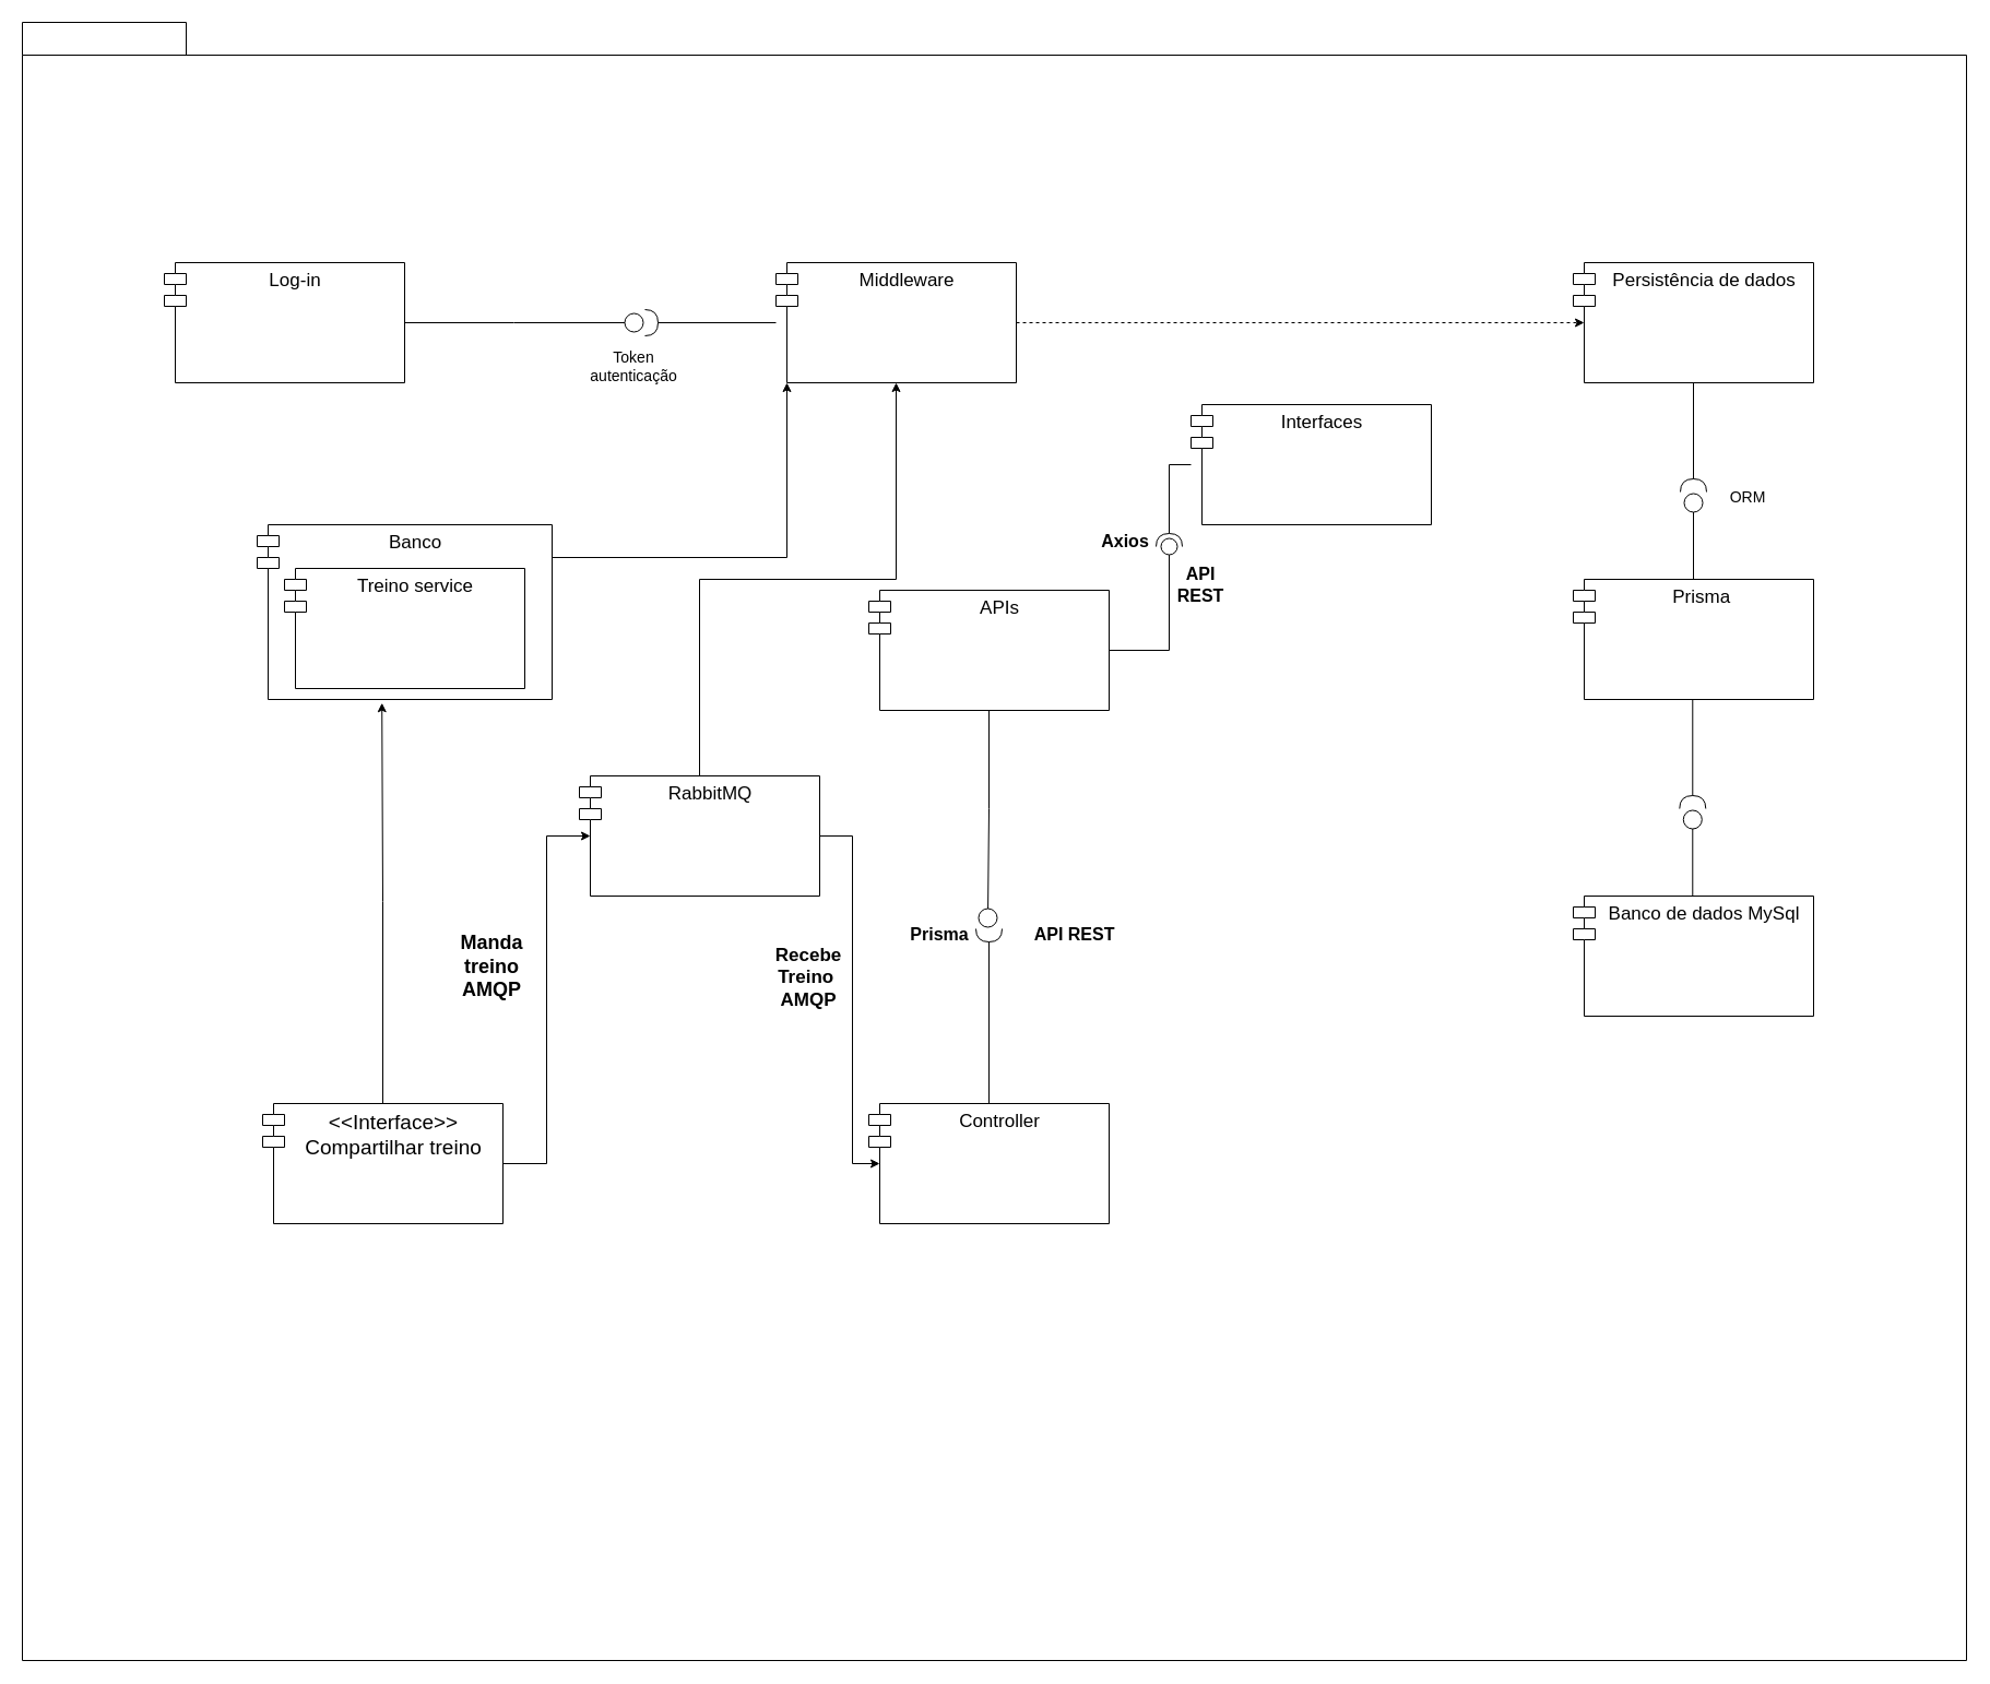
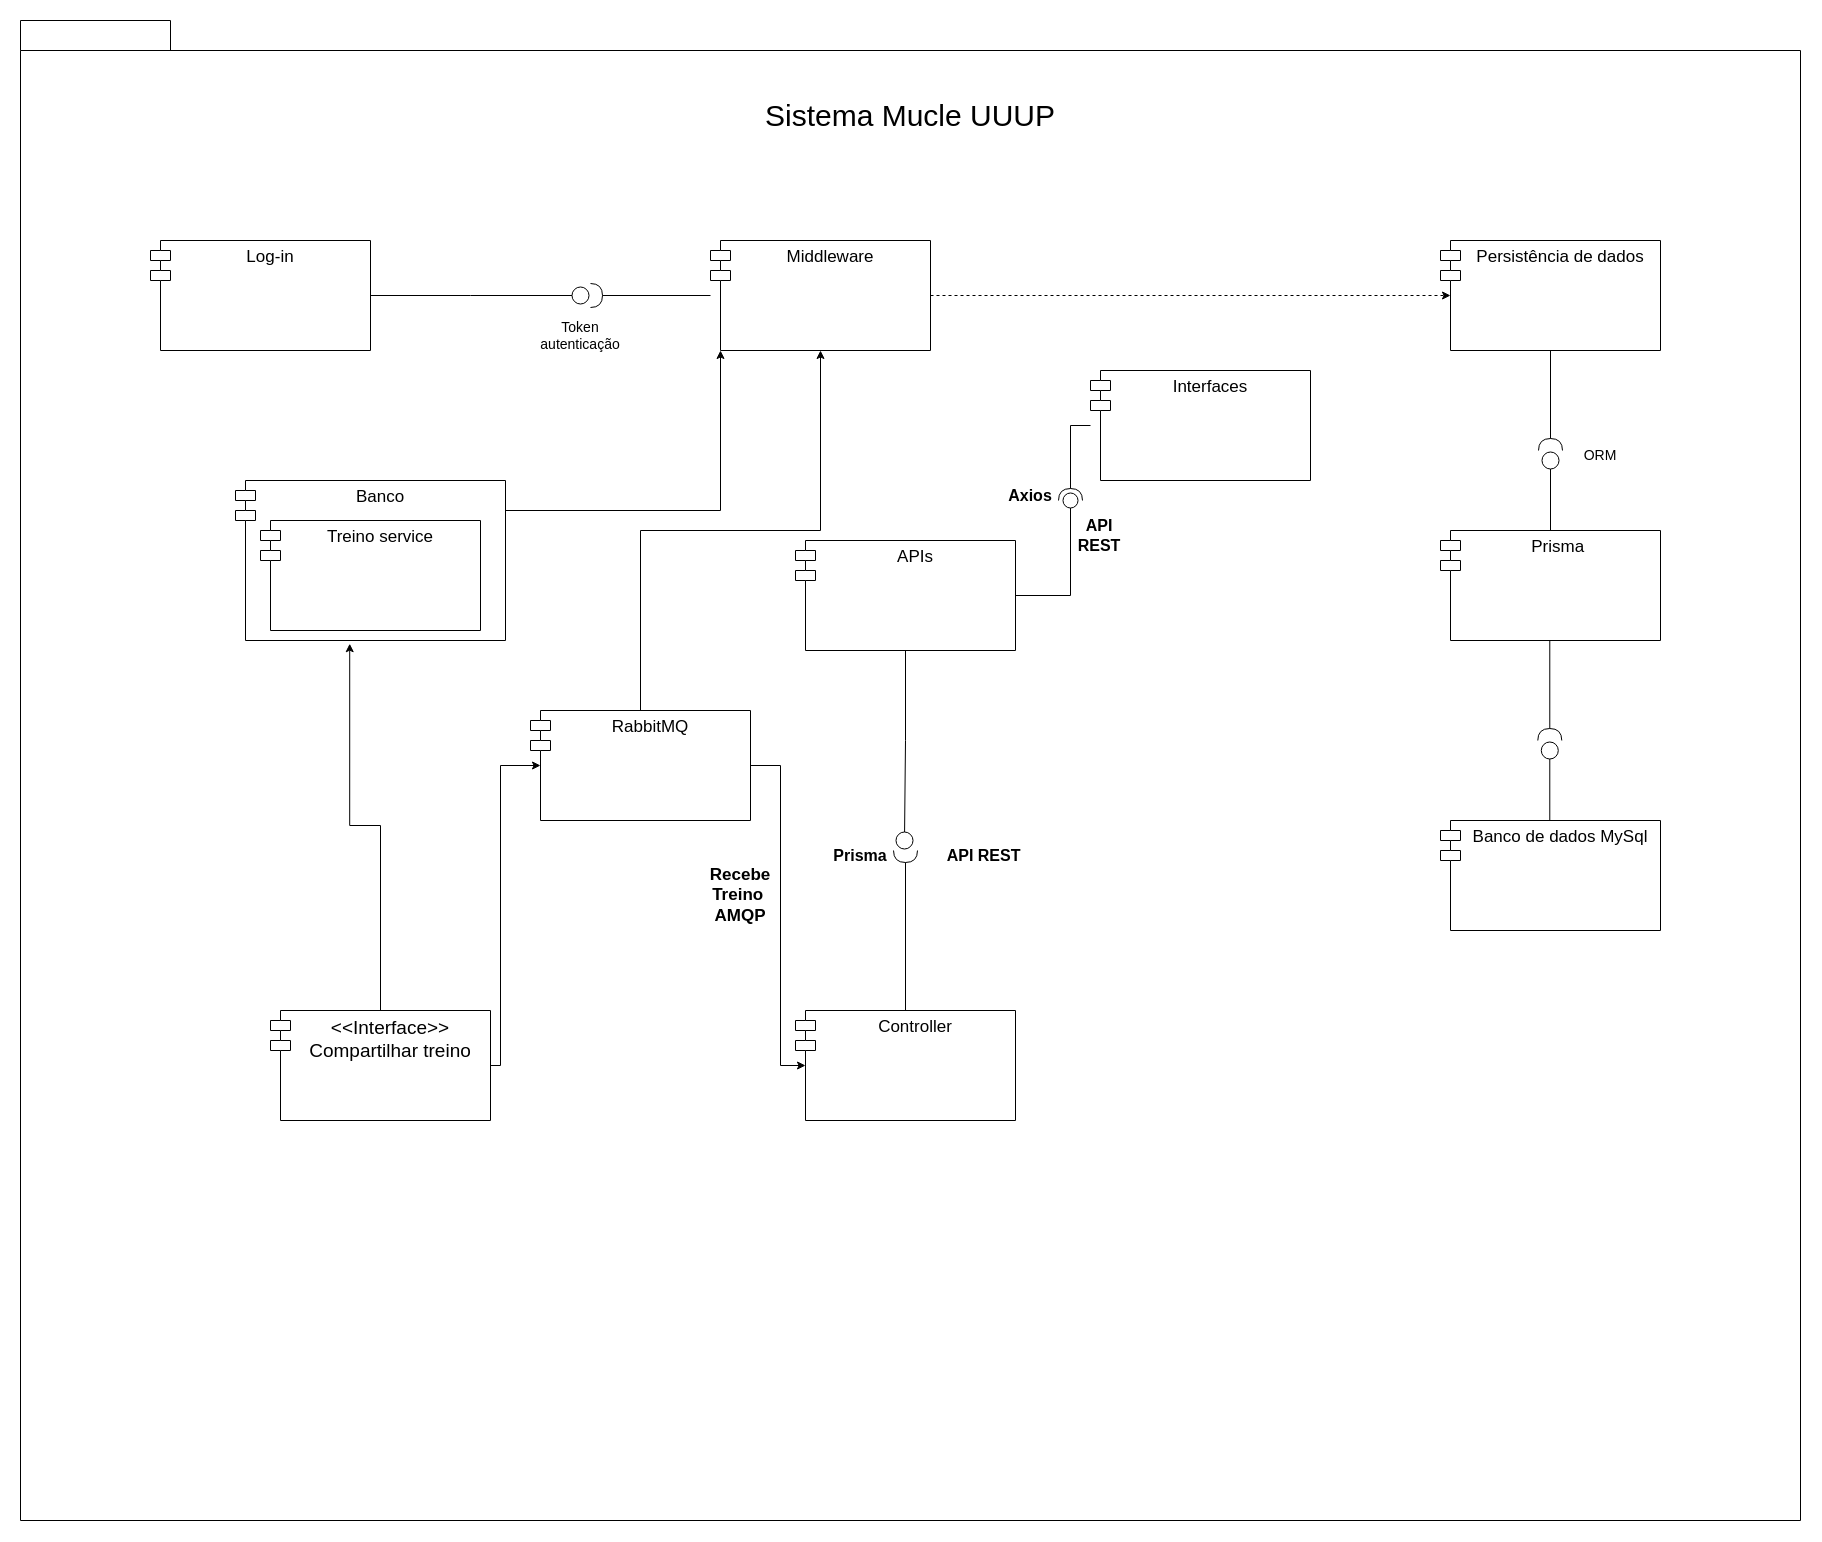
  <mxCell id="0" />
  <mxCell id="1" parent="0" />
  <mxCell id="2" value="" style="shape=folder;fontStyle=1;tabWidth=80;tabHeight=30;tabPosition=left;html=1;boundedLbl=1;whiteSpace=wrap;" vertex="1" parent="1"><mxGeometry x="20" y="20" width="1780" height="1500" as="geometry" /></mxCell>
+ <mxCell id="3" value="&lt;font style=&quot;font-size: 30px;&quot;&gt;Sistema Mucle UUUP&lt;/font&gt;" style="text;html=1;align=center;verticalAlign=middle;whiteSpace=wrap;rounded=0;" vertex="1" parent="1"><mxGeometry x="751.25" y="100" width="317.5" height="30" as="geometry" /></mxCell>
  <mxCell id="4" value="&lt;font style=&quot;font-size: 17px;&quot;&gt;Log-in&lt;/font&gt;" style="shape=module;align=left;spacingLeft=20;align=center;verticalAlign=top;whiteSpace=wrap;html=1;" vertex="1" parent="1"><mxGeometry x="150" y="240" width="220" height="110" as="geometry" /></mxCell>
  <mxCell id="5" value="&lt;font style=&quot;font-size: 17px;&quot;&gt;Persistência de dados&lt;/font&gt;" style="shape=module;align=left;spacingLeft=20;align=center;verticalAlign=top;whiteSpace=wrap;html=1;" vertex="1" parent="1"><mxGeometry x="1440" y="240" width="220" height="110" as="geometry" /></mxCell>
  <mxCell id="6" value="&lt;font style=&quot;font-size: 17px;&quot;&gt;Prisma&amp;nbsp;&lt;/font&gt;" style="shape=module;align=left;spacingLeft=20;align=center;verticalAlign=top;whiteSpace=wrap;html=1;" vertex="1" parent="1"><mxGeometry x="1440" y="530" width="220" height="110" as="geometry" /></mxCell>
  <mxCell id="7" value="" style="endArrow=oval;html=1;rounded=0;endFill=0;strokeWidth=1;endSize=17;exitX=0.5;exitY=0;exitDx=0;exitDy=0;" edge="1" parent="1" source="6"><mxGeometry width="50" height="50" relative="1" as="geometry"><mxPoint x="1550" y="520" as="sourcePoint" /><mxPoint x="1550" y="460" as="targetPoint" /></mxGeometry></mxCell>
  <mxCell id="8" value="" style="endArrow=halfCircle;html=1;rounded=0;endFill=0;strokeWidth=1;endSize=10;exitX=0.5;exitY=1;exitDx=0;exitDy=0;" edge="1" parent="1" source="5"><mxGeometry width="50" height="50" relative="1" as="geometry"><mxPoint x="1630" y="460" as="sourcePoint" /><mxPoint x="1550" y="450" as="targetPoint" /><Array as="points" /></mxGeometry></mxCell>
  <mxCell id="9" value="&lt;font style=&quot;font-size: 17px;&quot;&gt;Banco de dados MySql&lt;/font&gt;" style="shape=module;align=left;spacingLeft=20;align=center;verticalAlign=top;whiteSpace=wrap;html=1;" vertex="1" parent="1"><mxGeometry x="1440" y="820" width="220" height="110" as="geometry" /></mxCell>
  <mxCell id="10" value="" style="endArrow=oval;html=1;rounded=0;endFill=0;strokeWidth=1;endSize=17;exitX=0.5;exitY=0;exitDx=0;exitDy=0;" edge="1" parent="1"><mxGeometry width="50" height="50" relative="1" as="geometry"><mxPoint x="1549.29" y="820" as="sourcePoint" /><mxPoint x="1549.29" y="750" as="targetPoint" /></mxGeometry></mxCell>
  <mxCell id="11" value="" style="endArrow=halfCircle;html=1;rounded=0;endFill=0;strokeWidth=1;endSize=10;" edge="1" parent="1"><mxGeometry width="50" height="50" relative="1" as="geometry"><mxPoint x="1549.29" y="640" as="sourcePoint" /><mxPoint x="1549.29" y="740" as="targetPoint" /><Array as="points" /></mxGeometry></mxCell>
  <mxCell id="12" value="&lt;font style=&quot;font-size: 14px;&quot;&gt;ORM&lt;/font&gt;" style="text;html=1;align=center;verticalAlign=middle;whiteSpace=wrap;rounded=0;" vertex="1" parent="1"><mxGeometry x="1570" y="440" width="60" height="30" as="geometry" /></mxCell>
  <mxCell id="13" style="edgeStyle=orthogonalEdgeStyle;rounded=0;orthogonalLoop=1;jettySize=auto;html=1;endArrow=halfCircle;endFill=0;endSize=10;" edge="1" parent="1" source="14"><mxGeometry relative="1" as="geometry"><mxPoint x="590" y="295" as="targetPoint" /></mxGeometry></mxCell>
  <mxCell id="14" value="&lt;font style=&quot;font-size: 17px;&quot;&gt;Middleware&lt;/font&gt;" style="shape=module;align=left;spacingLeft=20;align=center;verticalAlign=top;whiteSpace=wrap;html=1;" vertex="1" parent="1"><mxGeometry x="710" y="240" width="220" height="110" as="geometry" /></mxCell>
  <mxCell id="15" style="edgeStyle=orthogonalEdgeStyle;rounded=0;orthogonalLoop=1;jettySize=auto;html=1;endArrow=oval;endFill=0;strokeWidth=1;endSize=17;" edge="1" parent="1" source="4"><mxGeometry relative="1" as="geometry"><mxPoint x="580" y="295" as="targetPoint" /></mxGeometry></mxCell>
  <mxCell id="16" value="&lt;font style=&quot;font-size: 14px;&quot;&gt;Token autenticação&lt;/font&gt;" style="text;html=1;align=center;verticalAlign=middle;whiteSpace=wrap;rounded=0;" vertex="1" parent="1"><mxGeometry x="550" y="320" width="60" height="30" as="geometry" /></mxCell>
  <mxCell id="17" style="edgeStyle=orthogonalEdgeStyle;rounded=0;orthogonalLoop=1;jettySize=auto;html=1;endArrow=oval;endFill=0;endSize=17;exitX=0.5;exitY=1;exitDx=0;exitDy=0;" edge="1" parent="1" source="18"><mxGeometry relative="1" as="geometry"><mxPoint x="904" y="660" as="sourcePoint" /><mxPoint x="904" y="840" as="targetPoint" /></mxGeometry></mxCell>
  <mxCell id="18" value="&lt;font style=&quot;font-size: 17px;&quot;&gt;APIs&lt;/font&gt;" style="shape=module;align=left;spacingLeft=20;align=center;verticalAlign=top;whiteSpace=wrap;html=1;" vertex="1" parent="1"><mxGeometry x="795" y="540" width="220" height="110" as="geometry" /></mxCell>
  <mxCell id="19" style="edgeStyle=orthogonalEdgeStyle;rounded=0;orthogonalLoop=1;jettySize=auto;html=1;endArrow=halfCircle;endFill=0;endSize=10;" edge="1" parent="1" source="20"><mxGeometry relative="1" as="geometry"><mxPoint x="905" y="850" as="targetPoint" /></mxGeometry></mxCell>
  <mxCell id="20" value="&lt;font style=&quot;font-size: 17px;&quot;&gt;Controller&lt;/font&gt;" style="shape=module;align=left;spacingLeft=20;align=center;verticalAlign=top;whiteSpace=wrap;html=1;" vertex="1" parent="1"><mxGeometry x="795" y="1010" width="220" height="110" as="geometry" /></mxCell>
  <mxCell id="21" value="&lt;font style=&quot;font-size: 16px;&quot;&gt;&lt;b&gt;Prisma&lt;/b&gt;&lt;/font&gt;" style="text;html=1;align=center;verticalAlign=middle;whiteSpace=wrap;rounded=0;" vertex="1" parent="1"><mxGeometry x="830" y="840" width="60" height="30" as="geometry" /></mxCell>
- <mxCell id="22" value="&lt;div&gt;&lt;font style=&quot;font-size: 19px;&quot;&gt;&amp;lt;&amp;lt;Interface&amp;gt;&amp;gt;&lt;/font&gt;&lt;/div&gt;&lt;span style=&quot;font-size: 19px;&quot;&gt;Compartilhar treino&lt;/span&gt;" style="shape=module;align=left;spacingLeft=20;align=center;verticalAlign=top;whiteSpace=wrap;html=1;" vertex="1" parent="1"><mxGeometry x="240" y="1010" width="220" height="110" as="geometry" /></mxCell>
+ <mxCell id="22" value="&lt;div&gt;&lt;font style=&quot;font-size: 19px;&quot;&gt;&amp;lt;&amp;lt;Interface&amp;gt;&amp;gt;&lt;/font&gt;&lt;/div&gt;&lt;span style=&quot;font-size: 19px;&quot;&gt;Compartilhar treino&lt;/span&gt;" style="shape=module;align=left;spacingLeft=20;align=center;verticalAlign=top;whiteSpace=wrap;html=1;" vertex="1" parent="1"><mxGeometry x="270" y="1010" width="220" height="110" as="geometry" /></mxCell>
  <mxCell id="23" style="edgeStyle=orthogonalEdgeStyle;rounded=0;orthogonalLoop=1;jettySize=auto;html=1;entryX=0;entryY=0.5;entryDx=10;entryDy=0;entryPerimeter=0;dashed=1;" edge="1" parent="1" source="14" target="5"><mxGeometry relative="1" as="geometry" /></mxCell>
  <mxCell id="24" style="edgeStyle=orthogonalEdgeStyle;rounded=0;orthogonalLoop=1;jettySize=auto;html=1;entryX=0;entryY=0.5;entryDx=10;entryDy=0;entryPerimeter=0;" edge="1" parent="1" source="22" target="26"><mxGeometry relative="1" as="geometry"><Array as="points"><mxPoint x="500" y="1065" /><mxPoint x="500" y="765" /></Array></mxGeometry></mxCell>
  <mxCell id="25" style="edgeStyle=orthogonalEdgeStyle;rounded=0;orthogonalLoop=1;jettySize=auto;html=1;entryX=0.5;entryY=1;entryDx=0;entryDy=0;" edge="1" parent="1" source="26" target="14"><mxGeometry relative="1" as="geometry" /></mxCell>
  <mxCell id="26" value="&lt;font style=&quot;font-size: 17px;&quot;&gt;RabbitMQ&lt;/font&gt;" style="shape=module;align=left;spacingLeft=20;align=center;verticalAlign=top;whiteSpace=wrap;html=1;" vertex="1" parent="1"><mxGeometry x="530" y="710" width="220" height="110" as="geometry" /></mxCell>
- <mxCell id="27" value="&lt;font style=&quot;font-size: 18px;&quot;&gt;&lt;b&gt;Manda treino AMQP&lt;/b&gt;&lt;/font&gt;" style="text;html=1;align=center;verticalAlign=middle;whiteSpace=wrap;rounded=0;" vertex="1" parent="1"><mxGeometry x="420" y="870" width="60" height="30" as="geometry" /></mxCell>
  <mxCell id="28" style="edgeStyle=orthogonalEdgeStyle;rounded=0;orthogonalLoop=1;jettySize=auto;html=1;entryX=0;entryY=0.5;entryDx=10;entryDy=0;entryPerimeter=0;" edge="1" parent="1" source="26" target="20"><mxGeometry relative="1" as="geometry"><Array as="points"><mxPoint x="780" y="765" /><mxPoint x="780" y="1065" /></Array></mxGeometry></mxCell>
  <mxCell id="29" value="&lt;font style=&quot;font-size: 17px;&quot;&gt;&lt;b&gt;Recebe Treino&amp;nbsp;&lt;/b&gt;&lt;/font&gt;&lt;div style=&quot;font-size: 17px;&quot;&gt;&lt;font style=&quot;font-size: 17px;&quot;&gt;&lt;b&gt;AMQP&lt;/b&gt;&lt;/font&gt;&lt;/div&gt;" style="text;html=1;align=center;verticalAlign=middle;whiteSpace=wrap;rounded=0;" vertex="1" parent="1"><mxGeometry x="710" y="880" width="60" height="30" as="geometry" /></mxCell>
  <mxCell id="30" value="&lt;font style=&quot;font-size: 17px;&quot;&gt;Banco&lt;/font&gt;" style="shape=module;align=left;spacingLeft=20;align=center;verticalAlign=top;whiteSpace=wrap;html=1;" vertex="1" parent="1"><mxGeometry x="235" y="480" width="270" height="160" as="geometry" /></mxCell>
  <mxCell id="31" value="&lt;font style=&quot;font-size: 17px;&quot;&gt;Treino service&lt;/font&gt;" style="shape=module;align=left;spacingLeft=20;align=center;verticalAlign=top;whiteSpace=wrap;html=1;" vertex="1" parent="1"><mxGeometry x="260" y="520" width="220" height="110" as="geometry" /></mxCell>
  <mxCell id="32" style="edgeStyle=orthogonalEdgeStyle;rounded=0;orthogonalLoop=1;jettySize=auto;html=1;entryX=0.423;entryY=1.02;entryDx=0;entryDy=0;entryPerimeter=0;" edge="1" parent="1" source="22" target="30"><mxGeometry relative="1" as="geometry" /></mxCell>
  <mxCell id="33" style="edgeStyle=orthogonalEdgeStyle;rounded=0;orthogonalLoop=1;jettySize=auto;html=1;entryX=0;entryY=1;entryDx=10;entryDy=0;entryPerimeter=0;" edge="1" parent="1" source="30" target="14"><mxGeometry relative="1" as="geometry"><Array as="points"><mxPoint x="720" y="510" /></Array></mxGeometry></mxCell>
  <mxCell id="34" style="edgeStyle=orthogonalEdgeStyle;rounded=0;orthogonalLoop=1;jettySize=auto;html=1;endArrow=halfCircle;endFill=0;endSize=10;" edge="1" parent="1" source="35"><mxGeometry relative="1" as="geometry"><mxPoint x="1070" y="500" as="targetPoint" /></mxGeometry></mxCell>
  <mxCell id="35" value="&lt;span style=&quot;font-size: 17px;&quot;&gt;Interfaces&lt;/span&gt;" style="shape=module;align=left;spacingLeft=20;align=center;verticalAlign=top;whiteSpace=wrap;html=1;" vertex="1" parent="1"><mxGeometry x="1090" y="370" width="220" height="110" as="geometry" /></mxCell>
  <mxCell id="36" style="edgeStyle=orthogonalEdgeStyle;rounded=0;orthogonalLoop=1;jettySize=auto;html=1;endArrow=oval;endFill=0;endSize=15;" edge="1" parent="1" source="18"><mxGeometry relative="1" as="geometry"><mxPoint x="1070" y="500" as="targetPoint" /><Array as="points"><mxPoint x="1070" y="595" /></Array></mxGeometry></mxCell>
  <mxCell id="37" value="&lt;font style=&quot;font-size: 16px;&quot;&gt;&lt;b&gt;API REST&lt;/b&gt;&lt;/font&gt;" style="text;html=1;align=center;verticalAlign=middle;whiteSpace=wrap;rounded=0;" vertex="1" parent="1"><mxGeometry x="1068.75" y="520" width="60" height="30" as="geometry" /></mxCell>
  <mxCell id="38" value="&lt;font style=&quot;font-size: 16px;&quot;&gt;&lt;b&gt;Axios&lt;/b&gt;&lt;/font&gt;" style="text;html=1;align=center;verticalAlign=middle;whiteSpace=wrap;rounded=0;" vertex="1" parent="1"><mxGeometry x="1000" y="480" width="60" height="30" as="geometry" /></mxCell>
  <mxCell id="39" value="&lt;font style=&quot;font-size: 16px;&quot;&gt;&lt;b&gt;API REST&lt;span style=&quot;white-space: pre;&quot;&gt;&#09;&lt;/span&gt;&lt;/b&gt;&lt;/font&gt;" style="text;html=1;align=center;verticalAlign=middle;whiteSpace=wrap;rounded=0;" vertex="1" parent="1"><mxGeometry x="940" y="840" width="120" height="30" as="geometry" /></mxCell>
